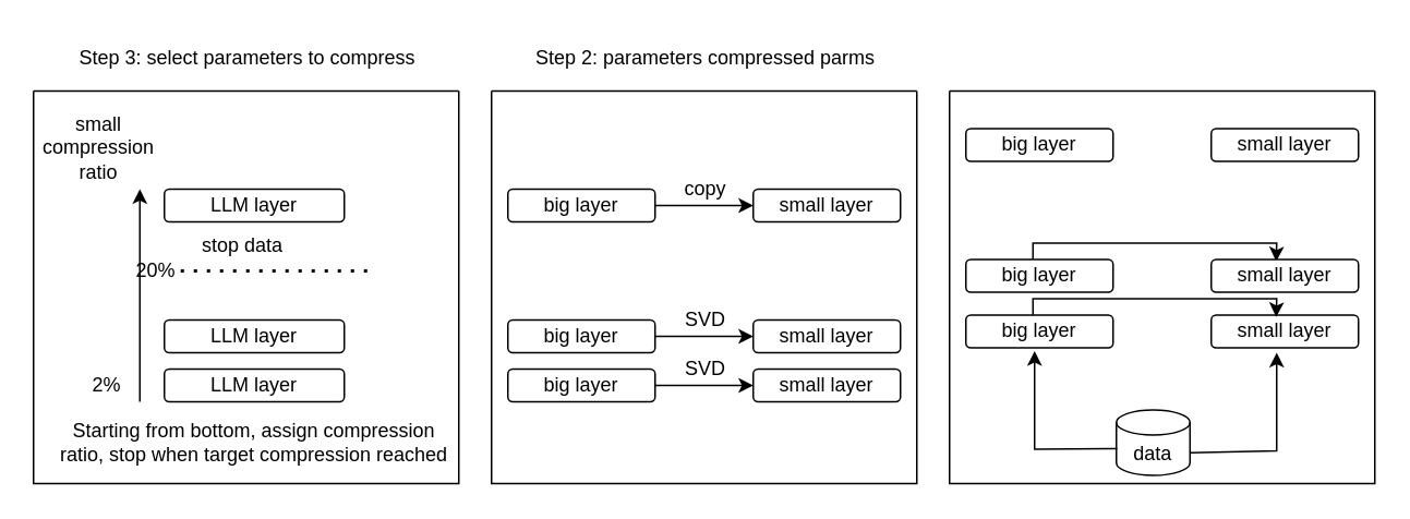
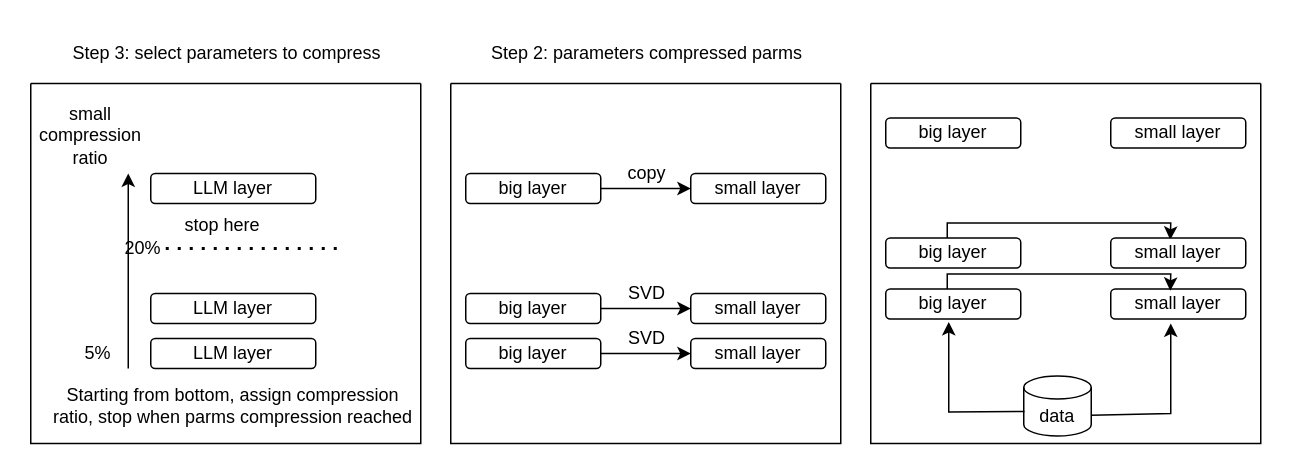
  <mxCell id="0" />
  <mxCell id="1" parent="0" />
  <mxCell id="2" value="LLM layer" style="rounded=1;whiteSpace=wrap;html=1;" parent="1" vertex="1"><mxGeometry x="100" y="225" width="110" height="20" as="geometry" /></mxCell>
  <mxCell id="3" value="LLM layer" style="rounded=1;whiteSpace=wrap;html=1;" vertex="1" parent="1"><mxGeometry x="100" y="195" width="110" height="20" as="geometry" /></mxCell>
  <mxCell id="4" value="LLM layer" style="rounded=1;whiteSpace=wrap;html=1;" vertex="1" parent="1"><mxGeometry x="100" y="115" width="110" height="20" as="geometry" /></mxCell>
  <mxCell id="5" value="" style="endArrow=classic;html=1;rounded=0;" edge="1" parent="1"><mxGeometry width="50" height="50" relative="1" as="geometry"><mxPoint x="85" y="245" as="sourcePoint" /><mxPoint x="85" y="115" as="targetPoint" /></mxGeometry></mxCell>
- <mxCell id="6" value="Starting from bottom, assign compression ratio, stop when target compression reached" style="text;html=1;strokeColor=none;fillColor=none;align=center;verticalAlign=middle;whiteSpace=wrap;rounded=0;" vertex="1" parent="1"><mxGeometry x="30" y="255" width="250" height="30" as="geometry" /></mxCell>
+ <mxCell id="6" value="Starting from bottom, assign compression ratio, stop when parms compression reached" style="text;html=1;strokeColor=none;fillColor=none;align=center;verticalAlign=middle;whiteSpace=wrap;rounded=0;" vertex="1" parent="1"><mxGeometry x="30" y="255" width="250" height="30" as="geometry" /></mxCell>
  <mxCell id="7" value="small compression ratio" style="text;html=1;strokeColor=none;fillColor=none;align=center;verticalAlign=middle;whiteSpace=wrap;rounded=0;" vertex="1" parent="1"><mxGeometry x="30" y="75" width="60" height="30" as="geometry" /></mxCell>
- <mxCell id="8" value="2%" style="text;html=1;strokeColor=none;fillColor=none;align=center;verticalAlign=middle;whiteSpace=wrap;rounded=0;" vertex="1" parent="1"><mxGeometry x="50" y="220" width="30" height="30" as="geometry" /></mxCell>
+ <mxCell id="8" value="5%" style="text;html=1;strokeColor=none;fillColor=none;align=center;verticalAlign=middle;whiteSpace=wrap;rounded=0;" vertex="1" parent="1"><mxGeometry x="50" y="220" width="30" height="30" as="geometry" /></mxCell>
  <mxCell id="9" value="20%" style="text;html=1;strokeColor=none;fillColor=none;align=center;verticalAlign=middle;whiteSpace=wrap;rounded=0;" vertex="1" parent="1"><mxGeometry x="80" y="150" width="30" height="30" as="geometry" /></mxCell>
  <mxCell id="10" value="" style="endArrow=none;dashed=1;html=1;dashPattern=1 3;strokeWidth=2;rounded=0;exitX=1;exitY=0.5;exitDx=0;exitDy=0;" edge="1" parent="1" source="9"><mxGeometry width="50" height="50" relative="1" as="geometry"><mxPoint x="240" y="195" as="sourcePoint" /><mxPoint x="230" y="165" as="targetPoint" /></mxGeometry></mxCell>
  <mxCell id="11" value="" style="shape=image;html=1;verticalLabelPosition=bottom;verticalAlign=top;imageAspect=1;aspect=fixed;image=/home/xtof/Downloads/flame-icon.png;fontSize=12;" vertex="1" parent="1"><mxGeometry x="110" y="200" width="7.54" height="10" as="geometry" /></mxCell>
  <mxCell id="12" value="" style="shape=image;html=1;verticalLabelPosition=bottom;verticalAlign=top;imageAspect=1;aspect=fixed;image=/home/xtof/Downloads/snowflake-color-icon.png;fontSize=12;" vertex="1" parent="1"><mxGeometry x="109.27" y="120.5" width="9" height="9" as="geometry" /></mxCell>
  <mxCell id="13" value="" style="shape=image;html=1;verticalLabelPosition=bottom;verticalAlign=top;imageAspect=1;aspect=fixed;image=/home/xtof/Downloads/flame-icon.png;fontSize=12;" vertex="1" parent="1"><mxGeometry x="110" y="230" width="7.54" height="10" as="geometry" /></mxCell>
  <mxCell id="14" value="Step 3: select parameters to compress" style="text;html=1;strokeColor=none;fillColor=none;align=center;verticalAlign=middle;whiteSpace=wrap;rounded=0;" vertex="1" parent="1"><mxGeometry x="41" y="20" width="220" height="30" as="geometry" /></mxCell>
  <mxCell id="15" value="" style="swimlane;startSize=0;" vertex="1" parent="1"><mxGeometry x="20" y="55" width="260" height="240" as="geometry" /></mxCell>
- <mxCell id="16" value="stop data" style="text;html=1;strokeColor=none;fillColor=none;align=center;verticalAlign=middle;whiteSpace=wrap;rounded=0;" vertex="1" parent="15"><mxGeometry x="97.54" y="80" width="60" height="30" as="geometry" /></mxCell>
+ <mxCell id="16" value="stop here" style="text;html=1;strokeColor=none;fillColor=none;align=center;verticalAlign=middle;whiteSpace=wrap;rounded=0;" vertex="1" parent="15"><mxGeometry x="97.54" y="80" width="60" height="30" as="geometry" /></mxCell>
  <mxCell id="17" value="Step 2: parameters compressed parms" style="text;html=1;strokeColor=none;fillColor=none;align=center;verticalAlign=middle;whiteSpace=wrap;rounded=0;" vertex="1" parent="1"><mxGeometry x="321" y="20" width="220" height="30" as="geometry" /></mxCell>
  <mxCell id="18" value="" style="swimlane;startSize=0;" vertex="1" parent="1"><mxGeometry x="300" y="55" width="260" height="240" as="geometry" /></mxCell>
  <mxCell id="19" value="SVD" style="text;html=1;strokeColor=none;fillColor=none;align=center;verticalAlign=middle;whiteSpace=wrap;rounded=0;" vertex="1" parent="18"><mxGeometry x="101" y="125" width="60" height="30" as="geometry" /></mxCell>
  <mxCell id="20" value="big layer" style="rounded=1;whiteSpace=wrap;html=1;" vertex="1" parent="1"><mxGeometry x="310" y="195" width="90" height="20" as="geometry" /></mxCell>
  <mxCell id="21" value="big layer" style="rounded=1;whiteSpace=wrap;html=1;" vertex="1" parent="1"><mxGeometry x="310" y="115" width="90" height="20" as="geometry" /></mxCell>
  <mxCell id="22" value="" style="shape=image;html=1;verticalLabelPosition=bottom;verticalAlign=top;imageAspect=1;aspect=fixed;image=/home/xtof/Downloads/flame-icon.png;fontSize=12;" vertex="1" parent="1"><mxGeometry x="315" y="200" width="7.54" height="10" as="geometry" /></mxCell>
  <mxCell id="23" value="" style="shape=image;html=1;verticalLabelPosition=bottom;verticalAlign=top;imageAspect=1;aspect=fixed;image=/home/xtof/Downloads/snowflake-color-icon.png;fontSize=12;" vertex="1" parent="1"><mxGeometry x="314.27" y="120.5" width="9" height="9" as="geometry" /></mxCell>
  <mxCell id="24" value="big layer" style="rounded=1;whiteSpace=wrap;html=1;" vertex="1" parent="1"><mxGeometry x="310" y="225" width="90" height="20" as="geometry" /></mxCell>
  <mxCell id="25" value="" style="shape=image;html=1;verticalLabelPosition=bottom;verticalAlign=top;imageAspect=1;aspect=fixed;image=/home/xtof/Downloads/flame-icon.png;fontSize=12;" vertex="1" parent="1"><mxGeometry x="315" y="230" width="7.54" height="10" as="geometry" /></mxCell>
  <mxCell id="26" value="small layer" style="rounded=1;whiteSpace=wrap;html=1;" vertex="1" parent="1"><mxGeometry x="460" y="195" width="90" height="20" as="geometry" /></mxCell>
  <mxCell id="27" value="small layer" style="rounded=1;whiteSpace=wrap;html=1;" vertex="1" parent="1"><mxGeometry x="460" y="115" width="90" height="20" as="geometry" /></mxCell>
  <mxCell id="28" value="" style="shape=image;html=1;verticalLabelPosition=bottom;verticalAlign=top;imageAspect=1;aspect=fixed;image=/home/xtof/Downloads/flame-icon.png;fontSize=12;" vertex="1" parent="1"><mxGeometry x="465" y="200" width="7.54" height="10" as="geometry" /></mxCell>
  <mxCell id="29" value="" style="shape=image;html=1;verticalLabelPosition=bottom;verticalAlign=top;imageAspect=1;aspect=fixed;image=/home/xtof/Downloads/snowflake-color-icon.png;fontSize=12;" vertex="1" parent="1"><mxGeometry x="464.27" y="120.5" width="9" height="9" as="geometry" /></mxCell>
  <mxCell id="30" value="small layer" style="rounded=1;whiteSpace=wrap;html=1;" vertex="1" parent="1"><mxGeometry x="460" y="225" width="90" height="20" as="geometry" /></mxCell>
  <mxCell id="31" value="" style="shape=image;html=1;verticalLabelPosition=bottom;verticalAlign=top;imageAspect=1;aspect=fixed;image=/home/xtof/Downloads/flame-icon.png;fontSize=12;" vertex="1" parent="1"><mxGeometry x="465" y="230" width="7.54" height="10" as="geometry" /></mxCell>
  <mxCell id="32" value="" style="endArrow=classic;html=1;rounded=0;exitX=1;exitY=0.5;exitDx=0;exitDy=0;entryX=0;entryY=0.5;entryDx=0;entryDy=0;" edge="1" parent="1" source="21" target="27"><mxGeometry width="50" height="50" relative="1" as="geometry"><mxPoint x="320" y="165" as="sourcePoint" /><mxPoint x="370" y="115" as="targetPoint" /></mxGeometry></mxCell>
  <mxCell id="33" value="" style="endArrow=classic;html=1;rounded=0;exitX=1;exitY=0.5;exitDx=0;exitDy=0;entryX=0;entryY=0.5;entryDx=0;entryDy=0;" edge="1" parent="1"><mxGeometry width="50" height="50" relative="1" as="geometry"><mxPoint x="400" y="205" as="sourcePoint" /><mxPoint x="460" y="205" as="targetPoint" /></mxGeometry></mxCell>
  <mxCell id="34" value="" style="endArrow=classic;html=1;rounded=0;exitX=1;exitY=0.5;exitDx=0;exitDy=0;entryX=0;entryY=0.5;entryDx=0;entryDy=0;" edge="1" parent="1"><mxGeometry width="50" height="50" relative="1" as="geometry"><mxPoint x="400" y="235" as="sourcePoint" /><mxPoint x="460" y="235" as="targetPoint" /></mxGeometry></mxCell>
  <mxCell id="35" value="SVD" style="text;html=1;strokeColor=none;fillColor=none;align=center;verticalAlign=middle;whiteSpace=wrap;rounded=0;" vertex="1" parent="1"><mxGeometry x="401" y="210" width="60" height="30" as="geometry" /></mxCell>
  <mxCell id="36" value="copy" style="text;html=1;strokeColor=none;fillColor=none;align=center;verticalAlign=middle;whiteSpace=wrap;rounded=0;" vertex="1" parent="1"><mxGeometry x="401" y="100" width="60" height="30" as="geometry" /></mxCell>
  <mxCell id="37" value="" style="swimlane;startSize=0;" vertex="1" parent="1"><mxGeometry x="580" y="55" width="260" height="240" as="geometry" /></mxCell>
  <mxCell id="38" value="" style="endArrow=classic;html=1;rounded=0;entryX=0.441;entryY=0.061;entryDx=0;entryDy=0;entryPerimeter=0;" edge="1" parent="37" target="45"><mxGeometry width="50" height="50" relative="1" as="geometry"><mxPoint x="51" y="103" as="sourcePoint" /><mxPoint x="101" y="103" as="targetPoint" /><Array as="points"><mxPoint x="51" y="93" /><mxPoint x="200" y="93" /></Array></mxGeometry></mxCell>
  <mxCell id="39" value="data" style="shape=cylinder3;whiteSpace=wrap;html=1;boundedLbl=1;backgroundOutline=1;size=7.667;" vertex="1" parent="37"><mxGeometry x="102" y="195" width="45" height="40" as="geometry" /></mxCell>
  <mxCell id="40" value="" style="endArrow=classic;html=1;rounded=0;entryX=1;entryY=1;entryDx=0;entryDy=0;exitX=1;exitY=0;exitDx=0;exitDy=26.167;exitPerimeter=0;" edge="1" parent="37" source="39"><mxGeometry width="50" height="50" relative="1" as="geometry"><mxPoint x="250.66" y="219.68" as="sourcePoint" /><mxPoint x="200" y="160" as="targetPoint" /><Array as="points"><mxPoint x="200" y="220" /></Array></mxGeometry></mxCell>
  <mxCell id="41" value="big layer" style="rounded=1;whiteSpace=wrap;html=1;" vertex="1" parent="1"><mxGeometry x="590" y="158" width="90" height="20" as="geometry" /></mxCell>
  <mxCell id="42" value="big layer" style="rounded=1;whiteSpace=wrap;html=1;" vertex="1" parent="1"><mxGeometry x="590" y="78" width="90" height="20" as="geometry" /></mxCell>
  <mxCell id="43" value="" style="shape=image;html=1;verticalLabelPosition=bottom;verticalAlign=top;imageAspect=1;aspect=fixed;image=/home/xtof/Downloads/snowflake-color-icon.png;fontSize=12;" vertex="1" parent="1"><mxGeometry x="594.27" y="83.5" width="9" height="9" as="geometry" /></mxCell>
  <mxCell id="44" value="big layer" style="rounded=1;whiteSpace=wrap;html=1;" vertex="1" parent="1"><mxGeometry x="590" y="192" width="90" height="20" as="geometry" /></mxCell>
  <mxCell id="45" value="small layer" style="rounded=1;whiteSpace=wrap;html=1;" vertex="1" parent="1"><mxGeometry x="740" y="158" width="90" height="20" as="geometry" /></mxCell>
  <mxCell id="46" value="small layer" style="rounded=1;whiteSpace=wrap;html=1;" vertex="1" parent="1"><mxGeometry x="740" y="78" width="90" height="20" as="geometry" /></mxCell>
  <mxCell id="47" value="" style="shape=image;html=1;verticalLabelPosition=bottom;verticalAlign=top;imageAspect=1;aspect=fixed;image=/home/xtof/Downloads/flame-icon.png;fontSize=12;" vertex="1" parent="1"><mxGeometry x="745" y="163" width="7.54" height="10" as="geometry" /></mxCell>
  <mxCell id="48" value="" style="shape=image;html=1;verticalLabelPosition=bottom;verticalAlign=top;imageAspect=1;aspect=fixed;image=/home/xtof/Downloads/snowflake-color-icon.png;fontSize=12;" vertex="1" parent="1"><mxGeometry x="744.27" y="83.5" width="9" height="9" as="geometry" /></mxCell>
  <mxCell id="49" value="small layer" style="rounded=1;whiteSpace=wrap;html=1;" vertex="1" parent="1"><mxGeometry x="740" y="192" width="90" height="20" as="geometry" /></mxCell>
  <mxCell id="50" value="" style="shape=image;html=1;verticalLabelPosition=bottom;verticalAlign=top;imageAspect=1;aspect=fixed;image=/home/xtof/Downloads/flame-icon.png;fontSize=12;" vertex="1" parent="1"><mxGeometry x="745" y="197" width="7.54" height="10" as="geometry" /></mxCell>
  <mxCell id="51" value="" style="endArrow=classic;html=1;rounded=0;entryX=0.441;entryY=0.061;entryDx=0;entryDy=0;entryPerimeter=0;" edge="1" parent="1"><mxGeometry width="50" height="50" relative="1" as="geometry"><mxPoint x="631" y="192" as="sourcePoint" /><mxPoint x="779.69" y="193.22" as="targetPoint" /><Array as="points"><mxPoint x="631" y="182" /><mxPoint x="780" y="182" /></Array></mxGeometry></mxCell>
  <mxCell id="52" value="" style="endArrow=classic;html=1;rounded=0;entryX=1;entryY=1;entryDx=0;entryDy=0;exitX=0.011;exitY=0.592;exitDx=0;exitDy=0;exitPerimeter=0;" edge="1" parent="1" source="39"><mxGeometry width="50" height="50" relative="1" as="geometry"><mxPoint x="652" y="274" as="sourcePoint" /><mxPoint x="632" y="214" as="targetPoint" /><Array as="points"><mxPoint x="632" y="274" /></Array></mxGeometry></mxCell>
